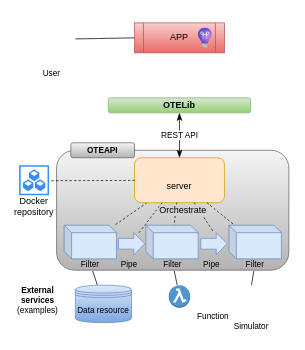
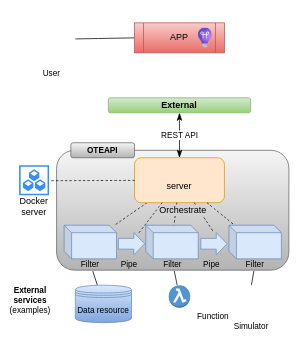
  <mxCell id="0" />
  <mxCell id="1" parent="0" />
  <mxCell id="2" value="" style="rounded=1;whiteSpace=wrap;html=1;labelBackgroundColor=none;hachureGap=4;pointerEvents=0;fontSize=11;fillColor=#f5f5f5;verticalAlign=bottom;gradientColor=#b3b3b3;strokeColor=#666666;" vertex="1" parent="1"><mxGeometry x="75" y="200" width="310" height="160" as="geometry" /></mxCell>
  <mxCell id="3" value="" style="shape=flexArrow;endArrow=classic;html=1;startSize=8;endSize=4.472;sourcePerimeterSpacing=0;targetPerimeterSpacing=0;strokeColor=#6c8ebf;width=14.4;endWidth=14.24;fillColor=#dae8fc;" edge="1" parent="1"><mxGeometry width="50" height="50" relative="1" as="geometry"><mxPoint x="267" y="324.75" as="sourcePoint" /><mxPoint x="303" y="324.8" as="targetPoint" /></mxGeometry></mxCell>
  <mxCell id="4" style="edgeStyle=none;curved=1;rounded=0;orthogonalLoop=1;jettySize=auto;html=1;startArrow=none;startFill=0;endArrow=none;endFill=0;startSize=8;endSize=8;sourcePerimeterSpacing=0;targetPerimeterSpacing=0;strokeColor=#000000;dashed=1;" edge="1" parent="1" source="9" target="12"><mxGeometry relative="1" as="geometry" /></mxCell>
  <mxCell id="5" value="REST API" style="edgeStyle=none;curved=1;rounded=0;orthogonalLoop=1;jettySize=auto;html=1;startArrow=classicThin;startFill=1;endArrow=classicThin;endFill=1;startSize=8;endSize=8;sourcePerimeterSpacing=0;targetPerimeterSpacing=0;strokeColor=#000000;" edge="1" parent="1" source="6" target="9"><mxGeometry relative="1" as="geometry" /></mxCell>
- <mxCell id="6" value="&lt;b&gt;OTELib&lt;/b&gt;" style="rounded=1;whiteSpace=wrap;html=1;hachureGap=4;pointerEvents=0;align=center;fillColor=#d5e8d4;strokeColor=#82b366;gradientColor=#97d077;" vertex="1" parent="1"><mxGeometry x="144" y="130" width="190" height="20" as="geometry" /></mxCell>
+ <mxCell id="6" value="&lt;b&gt;External&lt;/b&gt;" style="rounded=1;whiteSpace=wrap;html=1;hachureGap=4;pointerEvents=0;align=center;fillColor=#d5e8d4;strokeColor=#82b366;gradientColor=#97d077;" vertex="1" parent="1"><mxGeometry x="144" y="130" width="190" height="20" as="geometry" /></mxCell>
  <mxCell id="7" style="edgeStyle=none;curved=1;rounded=0;orthogonalLoop=1;jettySize=auto;html=1;entryX=0;entryY=0.5;entryDx=0;entryDy=0;endFill=1;startSize=8;endSize=8;sourcePerimeterSpacing=0;targetPerimeterSpacing=0;strokeColor=#000000;endArrow=none;" edge="1" parent="1" source="48" target="8"><mxGeometry relative="1" as="geometry"><mxPoint x="85" y="40" as="sourcePoint" /></mxGeometry></mxCell>
  <mxCell id="8" value="APP" style="shape=process;whiteSpace=wrap;html=1;backgroundOutline=1;hachureGap=4;pointerEvents=0;align=center;fillColor=#f8cecc;strokeColor=#b85450;gradientColor=#ea6b66;" vertex="1" parent="1"><mxGeometry x="179" y="30" width="120" height="40" as="geometry" /></mxCell>
  <mxCell id="9" value="&lt;br&gt;server" style="rounded=1;whiteSpace=wrap;html=1;hachureGap=4;pointerEvents=0;fillColor=#ffe6cc;strokeColor=#d79b00;" vertex="1" parent="1"><mxGeometry x="179" y="210" width="120" height="60" as="geometry" /></mxCell>
- <mxCell id="10" value="Docker repository" style="text;html=1;strokeColor=none;fillColor=none;align=center;verticalAlign=middle;whiteSpace=wrap;rounded=0;hachureGap=4;pointerEvents=0;" vertex="1" parent="1"><mxGeometry x="20" y="260" width="50" height="30" as="geometry" /></mxCell>
+ <mxCell id="10" value="Docker server" style="text;html=1;strokeColor=none;fillColor=none;align=center;verticalAlign=middle;whiteSpace=wrap;rounded=0;hachureGap=4;pointerEvents=0;" vertex="1" parent="1"><mxGeometry x="20" y="260" width="50" height="30" as="geometry" /></mxCell>
  <mxCell id="11" value="" style="group" vertex="1" connectable="0" parent="1"><mxGeometry x="85" y="300" width="70" height="50" as="geometry" /></mxCell>
  <mxCell id="12" value="" style="shape=cube;whiteSpace=wrap;html=1;boundedLbl=1;backgroundOutline=1;darkOpacity=0.05;darkOpacity2=0.1;hachureGap=4;pointerEvents=0;size=10;fillColor=#dae8fc;strokeColor=#6c8ebf;" vertex="1" parent="11"><mxGeometry width="70" height="44.872" as="geometry" /></mxCell>
  <mxCell id="13" value="" style="shape=image;html=1;verticalAlign=top;verticalLabelPosition=bottom;labelBackgroundColor=#ffffff;imageAspect=0;aspect=fixed;image=https://cdn3.iconfinder.com/data/icons/social-media-2169/24/social_media_social_media_logo_docker-128.png;hachureGap=4;pointerEvents=0;" vertex="1" parent="11"><mxGeometry x="20.004" y="7.5" width="42.5" height="42.5" as="geometry" /></mxCell>
  <mxCell id="14" value="" style="group" vertex="1" connectable="0" parent="1"><mxGeometry x="194" y="300" width="70" height="50" as="geometry" /></mxCell>
  <mxCell id="15" value="" style="shape=cube;whiteSpace=wrap;html=1;boundedLbl=1;backgroundOutline=1;darkOpacity=0.05;darkOpacity2=0.1;hachureGap=4;pointerEvents=0;size=10;fillColor=#dae8fc;strokeColor=#6c8ebf;" vertex="1" parent="14"><mxGeometry width="70" height="44.872" as="geometry" /></mxCell>
  <mxCell id="16" value="" style="shape=image;html=1;verticalAlign=top;verticalLabelPosition=bottom;labelBackgroundColor=#ffffff;imageAspect=0;aspect=fixed;image=https://cdn3.iconfinder.com/data/icons/social-media-2169/24/social_media_social_media_logo_docker-128.png;hachureGap=4;pointerEvents=0;" vertex="1" parent="14"><mxGeometry x="20.004" y="7.5" width="42.5" height="42.5" as="geometry" /></mxCell>
  <mxCell id="17" value="" style="group" vertex="1" connectable="0" parent="1"><mxGeometry x="305" y="300" width="70" height="50" as="geometry" /></mxCell>
  <mxCell id="18" value="" style="shape=cube;whiteSpace=wrap;html=1;boundedLbl=1;backgroundOutline=1;darkOpacity=0.05;darkOpacity2=0.1;hachureGap=4;pointerEvents=0;size=10;fillColor=#dae8fc;strokeColor=#6c8ebf;" vertex="1" parent="17"><mxGeometry width="70" height="44.872" as="geometry" /></mxCell>
  <mxCell id="19" value="" style="shape=image;html=1;verticalAlign=top;verticalLabelPosition=bottom;labelBackgroundColor=#ffffff;imageAspect=0;aspect=fixed;image=https://cdn3.iconfinder.com/data/icons/social-media-2169/24/social_media_social_media_logo_docker-128.png;hachureGap=4;pointerEvents=0;" vertex="1" parent="17"><mxGeometry x="20.004" y="7.5" width="42.5" height="42.5" as="geometry" /></mxCell>
  <mxCell id="20" value="" style="shape=image;html=1;verticalAlign=top;verticalLabelPosition=bottom;labelBackgroundColor=#ffffff;imageAspect=0;aspect=fixed;image=https://cdn3.iconfinder.com/data/icons/social-media-2169/24/social_media_social_media_logo_docker-128.png;hachureGap=4;pointerEvents=0;" vertex="1" parent="1"><mxGeometry x="275.75" y="318.75" width="12.5" height="12.5" as="geometry" /></mxCell>
  <mxCell id="21" value="" style="shape=flexArrow;endArrow=classic;html=1;startSize=8;endSize=4.472;sourcePerimeterSpacing=0;targetPerimeterSpacing=0;strokeColor=#6c8ebf;width=14.4;endWidth=14.24;fillColor=#dae8fc;" edge="1" parent="1"><mxGeometry width="50" height="50" relative="1" as="geometry"><mxPoint x="157" y="324.75" as="sourcePoint" /><mxPoint x="193" y="324.8" as="targetPoint" /></mxGeometry></mxCell>
  <mxCell id="22" value="" style="shape=image;html=1;verticalAlign=top;verticalLabelPosition=bottom;labelBackgroundColor=#ffffff;imageAspect=0;aspect=fixed;image=https://cdn3.iconfinder.com/data/icons/social-media-2169/24/social_media_social_media_logo_docker-128.png;hachureGap=4;pointerEvents=0;" vertex="1" parent="1"><mxGeometry x="165.75" y="318.75" width="12.5" height="12.5" as="geometry" /></mxCell>
  <mxCell id="23" value="" style="shape=image;imageAspect=0;aspect=fixed;verticalLabelPosition=bottom;verticalAlign=top;hachureGap=4;pointerEvents=0;html=1;image=https://fastapi.tiangolo.com/img/logo-margin/logo-teal.png;" vertex="1" parent="1"><mxGeometry x="197.51" y="216" width="82.98" height="30" as="geometry" /></mxCell>
  <mxCell id="24" style="edgeStyle=none;curved=1;rounded=0;orthogonalLoop=1;jettySize=auto;html=1;startArrow=none;startFill=0;endArrow=none;endFill=0;startSize=8;endSize=8;sourcePerimeterSpacing=0;targetPerimeterSpacing=0;strokeColor=#000000;dashed=1;" edge="1" parent="1" source="9" target="15"><mxGeometry relative="1" as="geometry"><mxPoint x="205.694" y="280" as="sourcePoint" /><mxPoint x="162.387" y="310" as="targetPoint" /></mxGeometry></mxCell>
  <mxCell id="25" style="edgeStyle=none;curved=1;rounded=0;orthogonalLoop=1;jettySize=auto;html=1;startArrow=none;startFill=0;endArrow=none;endFill=0;startSize=8;endSize=8;sourcePerimeterSpacing=0;targetPerimeterSpacing=0;strokeColor=#000000;dashed=1;" edge="1" parent="1" source="9"><mxGeometry relative="1" as="geometry"><mxPoint x="245.361" y="280" as="sourcePoint" /><mxPoint x="185" y="310" as="targetPoint" /></mxGeometry></mxCell>
  <mxCell id="26" style="edgeStyle=none;curved=1;rounded=0;orthogonalLoop=1;jettySize=auto;html=1;startArrow=none;startFill=0;endArrow=none;endFill=0;startSize=8;endSize=8;sourcePerimeterSpacing=0;targetPerimeterSpacing=0;strokeColor=#000000;dashed=1;" edge="1" parent="1" source="9"><mxGeometry relative="1" as="geometry"><mxPoint x="255.361" y="290" as="sourcePoint" /><mxPoint x="285" y="310" as="targetPoint" /></mxGeometry></mxCell>
  <mxCell id="27" style="edgeStyle=none;curved=1;rounded=0;orthogonalLoop=1;jettySize=auto;html=1;startArrow=none;startFill=0;endArrow=none;endFill=0;startSize=8;endSize=8;sourcePerimeterSpacing=0;targetPerimeterSpacing=0;strokeColor=#000000;dashed=1;" edge="1" parent="1" source="9" target="18"><mxGeometry relative="1" as="geometry"><mxPoint x="268.714" y="280" as="sourcePoint" /><mxPoint x="295" y="320" as="targetPoint" /></mxGeometry></mxCell>
  <mxCell id="28" value="Orchestrate" style="text;html=1;strokeColor=none;fillColor=none;align=center;verticalAlign=middle;whiteSpace=wrap;rounded=0;labelBackgroundColor=#d3d3d3;hachureGap=4;pointerEvents=0;" vertex="1" parent="1"><mxGeometry x="224" y="270" width="40" height="20" as="geometry" /></mxCell>
  <mxCell id="29" value="Filter" style="text;html=1;strokeColor=none;fillColor=none;align=center;verticalAlign=bottom;whiteSpace=wrap;rounded=0;labelBackgroundColor=none;hachureGap=4;pointerEvents=0;fontSize=11;" vertex="1" parent="1"><mxGeometry x="100" y="341" width="40" height="20" as="geometry" /></mxCell>
  <mxCell id="30" value="Filter" style="text;html=1;strokeColor=none;fillColor=none;align=center;verticalAlign=bottom;whiteSpace=wrap;rounded=0;labelBackgroundColor=none;hachureGap=4;pointerEvents=0;fontSize=11;" vertex="1" parent="1"><mxGeometry x="210" y="341" width="40" height="20" as="geometry" /></mxCell>
  <mxCell id="31" value="Filter" style="text;html=1;strokeColor=none;fillColor=none;align=center;verticalAlign=bottom;whiteSpace=wrap;rounded=0;labelBackgroundColor=none;hachureGap=4;pointerEvents=0;fontSize=11;" vertex="1" parent="1"><mxGeometry x="320" y="341" width="40" height="20" as="geometry" /></mxCell>
  <mxCell id="32" value="Pipe" style="text;html=1;strokeColor=none;fillColor=none;align=center;verticalAlign=bottom;whiteSpace=wrap;rounded=0;labelBackgroundColor=none;hachureGap=4;pointerEvents=0;fontSize=11;" vertex="1" parent="1"><mxGeometry x="262" y="341" width="40" height="20" as="geometry" /></mxCell>
  <mxCell id="33" value="Pipe" style="text;html=1;strokeColor=none;fillColor=none;align=center;verticalAlign=bottom;whiteSpace=wrap;rounded=0;labelBackgroundColor=none;hachureGap=4;pointerEvents=0;fontSize=11;" vertex="1" parent="1"><mxGeometry x="152" y="341" width="40" height="20" as="geometry" /></mxCell>
  <mxCell id="34" style="edgeStyle=none;curved=1;rounded=0;orthogonalLoop=1;jettySize=auto;html=1;fontSize=11;startArrow=none;startFill=0;endArrow=none;endFill=0;startSize=8;endSize=8;sourcePerimeterSpacing=0;targetPerimeterSpacing=0;strokeColor=#000000;" edge="1" parent="1" source="35" target="29"><mxGeometry relative="1" as="geometry" /></mxCell>
  <mxCell id="35" value="Data resource" style="shape=datastore;whiteSpace=wrap;html=1;hachureGap=4;pointerEvents=0;labelBackgroundColor=none;fontSize=11;fillColor=#dae8fc;verticalAlign=middle;gradientColor=#7ea6e0;strokeColor=#6c8ebf;" vertex="1" parent="1"><mxGeometry x="100" y="380" width="75" height="50" as="geometry" /></mxCell>
  <mxCell id="36" value="" style="sketch=0;html=1;aspect=fixed;strokeColor=none;shadow=0;align=center;verticalAlign=top;fillColor=#3B8DF1;shape=mxgraph.gcp2.repository_3;hachureGap=4;pointerEvents=0;labelBackgroundColor=none;fontSize=11;" vertex="1" parent="1"><mxGeometry x="25" y="220" width="40" height="40" as="geometry" /></mxCell>
  <mxCell id="37" style="edgeStyle=none;curved=1;rounded=0;orthogonalLoop=1;jettySize=auto;html=1;fontSize=11;startArrow=none;startFill=0;endArrow=none;endFill=0;startSize=8;endSize=8;sourcePerimeterSpacing=0;targetPerimeterSpacing=0;strokeColor=#000000;exitX=0.5;exitY=0;exitDx=0;exitDy=0;" edge="1" parent="1" source="38" target="31"><mxGeometry relative="1" as="geometry" /></mxCell>
  <mxCell id="38" value="" style="shape=image;html=1;verticalAlign=top;verticalLabelPosition=bottom;labelBackgroundColor=#ffffff;imageAspect=0;aspect=fixed;image=https://cdn1.iconfinder.com/data/icons/customicondesign-mini-deepcolour-png/48/Wheels.png;hachureGap=4;pointerEvents=0;fontSize=11;fillColor=default;" vertex="1" parent="1"><mxGeometry x="320" y="380" width="30" height="30" as="geometry" /></mxCell>
  <mxCell id="39" value="Simulator" style="text;html=1;strokeColor=none;fillColor=none;align=center;verticalAlign=middle;whiteSpace=wrap;rounded=0;labelBackgroundColor=none;hachureGap=4;pointerEvents=0;fontSize=11;" vertex="1" parent="1"><mxGeometry x="315" y="425" width="40" height="20" as="geometry" /></mxCell>
  <mxCell id="40" style="edgeStyle=none;curved=1;rounded=0;orthogonalLoop=1;jettySize=auto;html=1;startArrow=none;startFill=0;endArrow=none;endFill=0;startSize=8;endSize=8;sourcePerimeterSpacing=0;targetPerimeterSpacing=0;strokeColor=#000000;dashed=1;entryX=1.025;entryY=0.515;entryDx=0;entryDy=0;entryPerimeter=0;" edge="1" parent="1" source="9" target="36"><mxGeometry relative="1" as="geometry"><mxPoint x="205.694" y="280" as="sourcePoint" /><mxPoint x="92" y="251" as="targetPoint" /></mxGeometry></mxCell>
  <mxCell id="41" value="&lt;b&gt;OTEAPI&lt;/b&gt;" style="rounded=1;whiteSpace=wrap;html=1;labelBackgroundColor=none;hachureGap=4;pointerEvents=0;fontSize=11;fillColor=#f5f5f5;verticalAlign=middle;gradientColor=#b3b3b3;strokeColor=#666666;" vertex="1" parent="1"><mxGeometry x="94" y="190" width="85" height="20" as="geometry" /></mxCell>
- <mxCell id="42" value="&lt;b&gt;External services&lt;br&gt;&lt;/b&gt;(examples)" style="text;html=1;strokeColor=none;fillColor=none;align=center;verticalAlign=middle;whiteSpace=wrap;rounded=0;labelBackgroundColor=none;hachureGap=4;pointerEvents=0;fontSize=11;" vertex="1" parent="1"><mxGeometry x="30" y="390" width="40" height="20" as="geometry" /></mxCell>
+ <mxCell id="42" value="&lt;b&gt;External services&lt;br&gt;&lt;/b&gt;(examples)" style="text;html=1;strokeColor=none;fillColor=none;align=center;verticalAlign=middle;whiteSpace=wrap;rounded=0;labelBackgroundColor=none;hachureGap=4;pointerEvents=0;fontSize=11;" vertex="1" parent="1"><mxGeometry x="20" y="390" width="40" height="20" as="geometry" /></mxCell>
  <mxCell id="43" value="" style="outlineConnect=0;dashed=0;verticalLabelPosition=bottom;verticalAlign=top;align=center;html=1;shape=mxgraph.aws3.lambda_function;fillColor=#5294CF;gradientColor=none;hachureGap=4;pointerEvents=0;labelBackgroundColor=none;fontSize=11;" vertex="1" parent="1"><mxGeometry x="224.71" y="380" width="28.57" height="30" as="geometry" /></mxCell>
  <mxCell id="44" style="edgeStyle=none;curved=1;rounded=0;orthogonalLoop=1;jettySize=auto;html=1;fontSize=11;startArrow=none;startFill=0;endArrow=none;endFill=0;startSize=8;endSize=8;sourcePerimeterSpacing=0;targetPerimeterSpacing=0;strokeColor=#000000;" edge="1" parent="1" source="43" target="30"><mxGeometry relative="1" as="geometry"><mxPoint x="345" y="390" as="sourcePoint" /><mxPoint x="348.276" y="371" as="targetPoint" /></mxGeometry></mxCell>
  <mxCell id="45" value="Function" style="text;html=1;strokeColor=none;fillColor=none;align=center;verticalAlign=middle;whiteSpace=wrap;rounded=0;labelBackgroundColor=none;hachureGap=4;pointerEvents=0;fontSize=11;" vertex="1" parent="1"><mxGeometry x="264" y="412" width="40" height="20" as="geometry" /></mxCell>
  <mxCell id="46" value="" style="shape=image;html=1;verticalAlign=top;verticalLabelPosition=bottom;labelBackgroundColor=#ffffff;imageAspect=0;aspect=fixed;image=https://cdn4.iconfinder.com/data/icons/logos-and-brands/512/267_Python_logo-128.png;hachureGap=4;pointerEvents=0;fontSize=11;fillColor=default;" vertex="1" parent="1"><mxGeometry x="190" y="130" width="20" height="20" as="geometry" /></mxCell>
  <mxCell id="47" value="" style="aspect=fixed;html=1;points=[];align=center;image;fontSize=12;image=img/lib/azure2/devops/Application_Insights.svg;hachureGap=4;pointerEvents=0;labelBackgroundColor=none;fillColor=default;" vertex="1" parent="1"><mxGeometry x="264" y="36.75" width="18.51" height="26.5" as="geometry" /></mxCell>
  <mxCell id="48" value="User" style="shape=image;html=1;verticalAlign=top;verticalLabelPosition=bottom;labelBackgroundColor=#ffffff;imageAspect=0;aspect=fixed;image=https://cdn4.iconfinder.com/data/icons/music-ui-solid-24px/24/user_account_profile-2-128.png;hachureGap=4;pointerEvents=0;fontSize=11;fillColor=default;" vertex="1" parent="1"><mxGeometry x="36" y="20" width="64" height="64" as="geometry" /></mxCell>
